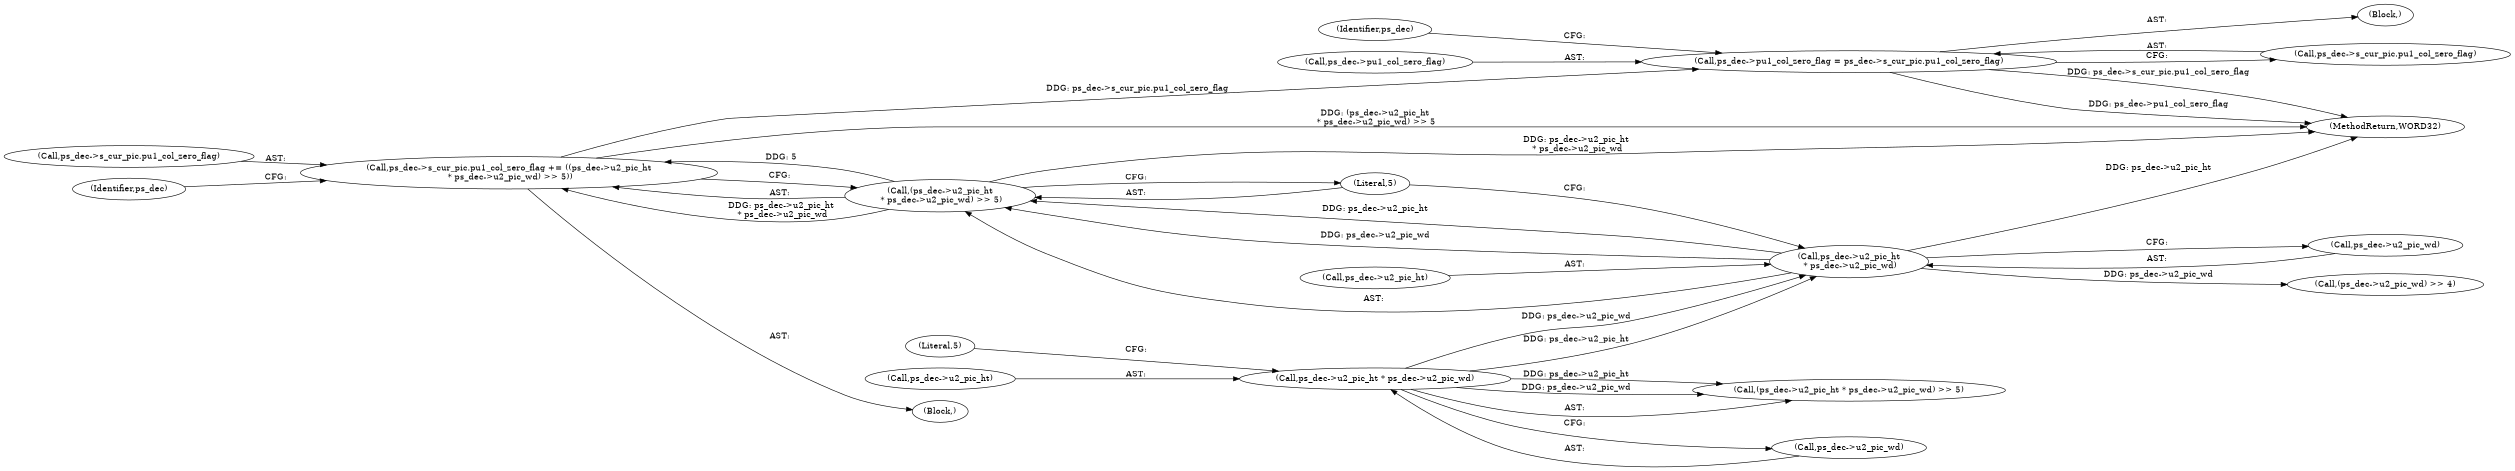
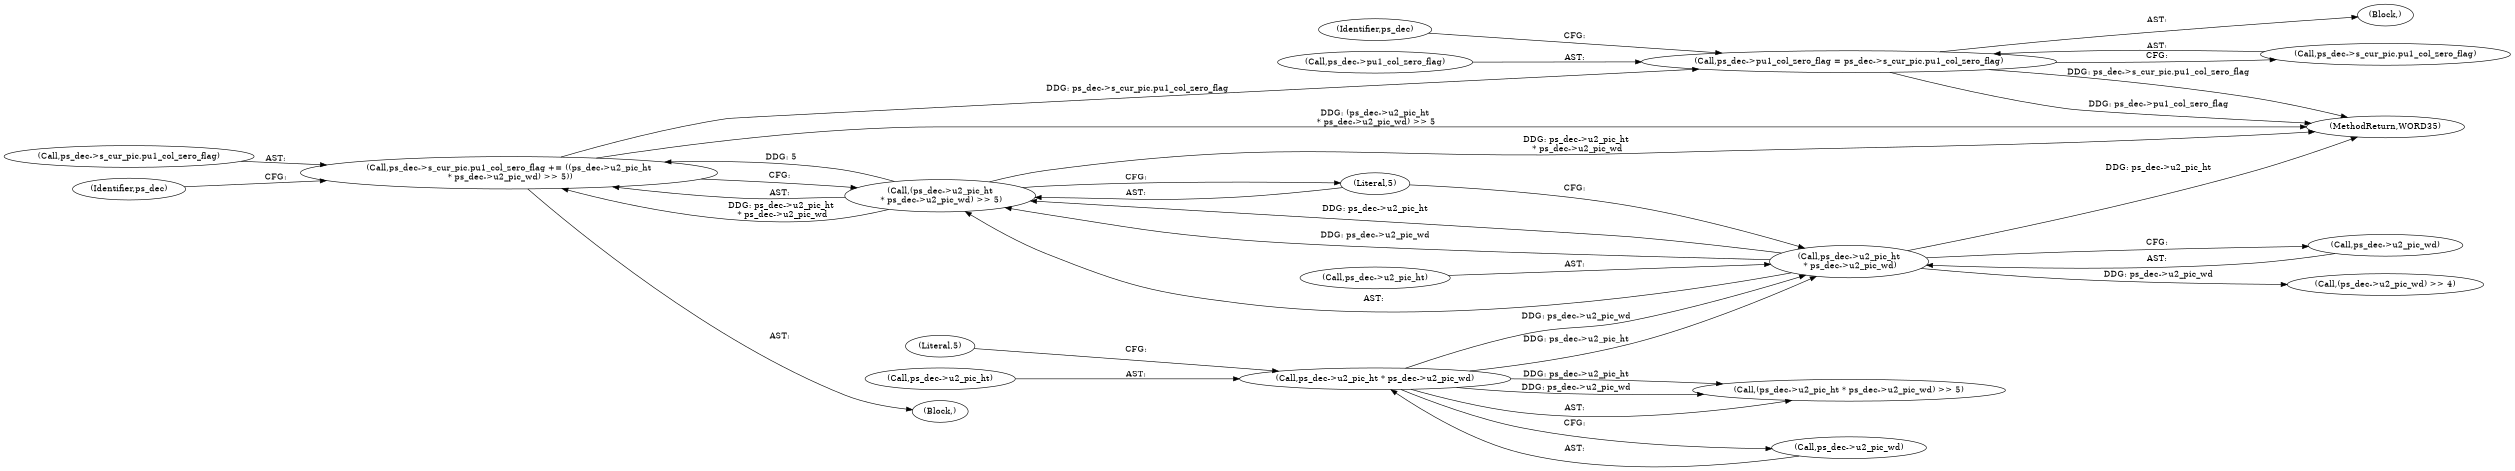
  digraph {
    rankdir=LR
    n1 [label="(Call,ps_dec->s_cur_pic.pu1_col_zero_flag += ((ps_dec->u2_pic_ht\n * ps_dec->u2_pic_wd) >> 5))"]
    n2 [label="(Call,(ps_dec->u2_pic_ht\n * ps_dec->u2_pic_wd) >> 5)"]
    n3 [label="(Call,ps_dec->pu1_col_zero_flag = ps_dec->s_cur_pic.pu1_col_zero_flag)"]
-   n4 [label="(MethodReturn,WORD32)"]
+   n4 [label="(MethodReturn,WORD35)"]
    n5 [label="(Block,)"]
    n6 [label="(Literal,5)"]
    n7 [label="(Call,ps_dec->u2_pic_ht\n * ps_dec->u2_pic_wd)"]
    n8 [label="(Call,ps_dec->u2_pic_wd)"]
    n9 [label="(Call,(ps_dec->u2_pic_wd) >> 4)"]
    n10 [label="(Call,ps_dec->u2_pic_ht * ps_dec->u2_pic_wd)"]
    n11 [label="(Call,(ps_dec->u2_pic_ht * ps_dec->u2_pic_wd) >> 5)"]
    n12 [label="(Call,ps_dec->u2_pic_wd)"]
    n13 [label="(Call,ps_dec->s_cur_pic.pu1_col_zero_flag)"]
    n14 [label="(Block,)"]
    n15 [label="(Literal,5)"]
    n16 [label="(Call,ps_dec->s_cur_pic.pu1_col_zero_flag)"]
    n17 [label="(Identifier,ps_dec)"]
    n18 [label="(Call,ps_dec->pu1_col_zero_flag)"]
    n19 [label="(Call,ps_dec->u2_pic_ht)"]
    n20 [label="(Identifier,ps_dec)"]
    n21 [label="(Call,ps_dec->u2_pic_ht)"]
    n1 -> n2 [label="CFG: "]
    n1 -> n3 [label="DDG: ps_dec->s_cur_pic.pu1_col_zero_flag"]
    n1 -> n4 [label="DDG: (ps_dec->u2_pic_ht\n * ps_dec->u2_pic_wd) >> 5"]
    n1 -> n5 [label="AST: "]
    n2 -> n1 [label="AST: "]
    n2 -> n1 [label="DDG: ps_dec->u2_pic_ht\n * ps_dec->u2_pic_wd"]
    n2 -> n1 [label="DDG: 5"]
    n2 -> n4 [label="DDG: ps_dec->u2_pic_ht\n * ps_dec->u2_pic_wd"]
    n2 -> n6 [label="CFG: "]
    n3 -> n4 [label="DDG: ps_dec->s_cur_pic.pu1_col_zero_flag"]
    n3 -> n4 [label="DDG: ps_dec->pu1_col_zero_flag"]
    n3 -> n13 [label="CFG: "]
    n3 -> n14 [label="AST: "]
    n6 -> n2 [label="AST: "]
    n6 -> n7 [label="CFG: "]
    n7 -> n2 [label="AST: "]
    n7 -> n2 [label="DDG: ps_dec->u2_pic_ht"]
    n7 -> n2 [label="DDG: ps_dec->u2_pic_wd"]
    n7 -> n4 [label="DDG: ps_dec->u2_pic_ht"]
    n7 -> n8 [label="CFG: "]
    n7 -> n9 [label="DDG: ps_dec->u2_pic_wd"]
    n8 -> n7 [label="AST: "]
    n10 -> n7 [label="DDG: ps_dec->u2_pic_ht"]
    n10 -> n7 [label="DDG: ps_dec->u2_pic_wd"]
    n10 -> n11 [label="AST: "]
    n10 -> n11 [label="DDG: ps_dec->u2_pic_ht"]
    n10 -> n11 [label="DDG: ps_dec->u2_pic_wd"]
    n10 -> n12 [label="CFG: "]
    n12 -> n10 [label="AST: "]
    n13 -> n3 [label="AST: "]
    n15 -> n10 [label="CFG: "]
    n16 -> n1 [label="AST: "]
    n17 -> n3 [label="CFG: "]
    n18 -> n3 [label="AST: "]
    n19 -> n7 [label="AST: "]
    n20 -> n1 [label="CFG: "]
    n21 -> n10 [label="AST: "]
  }
